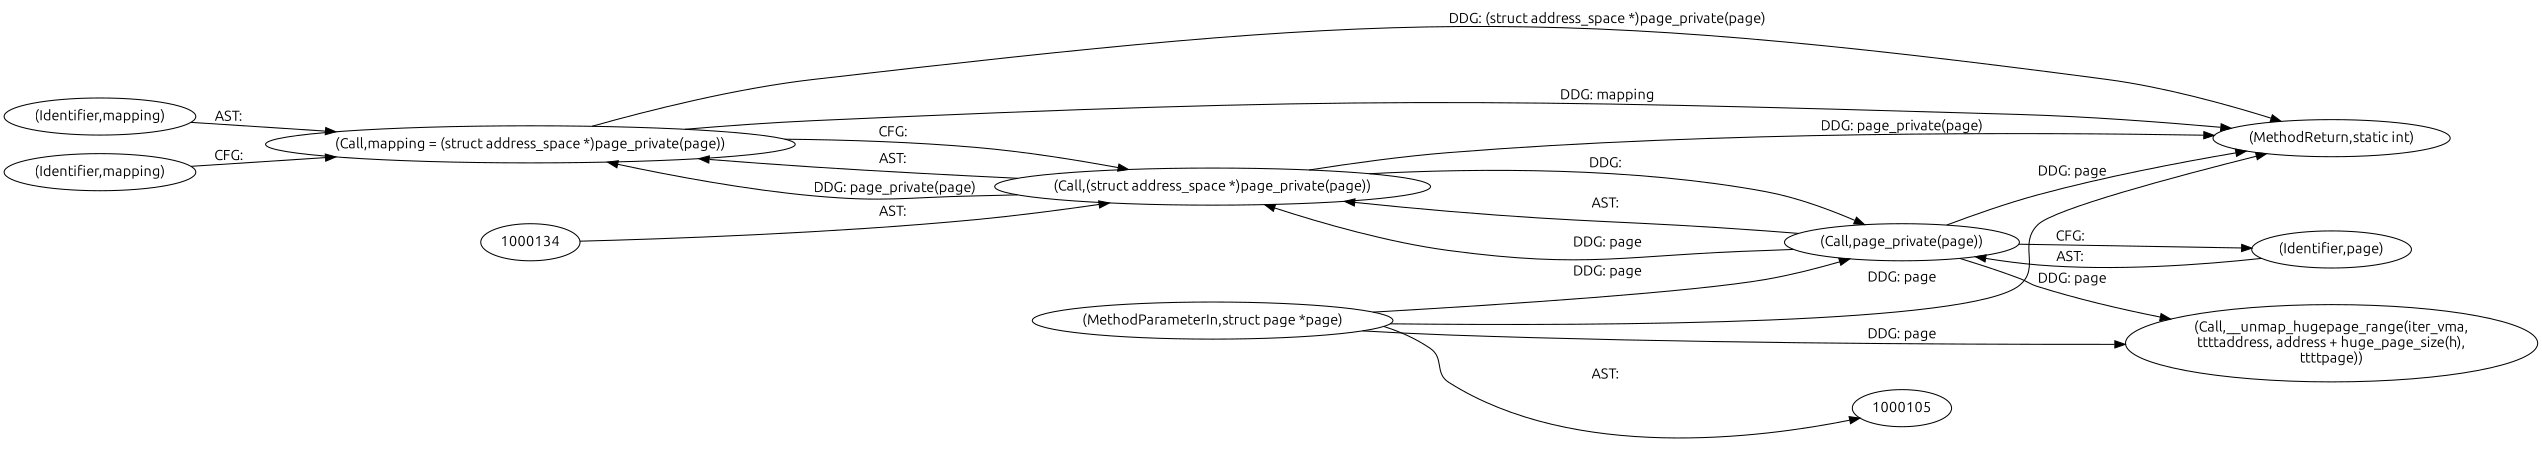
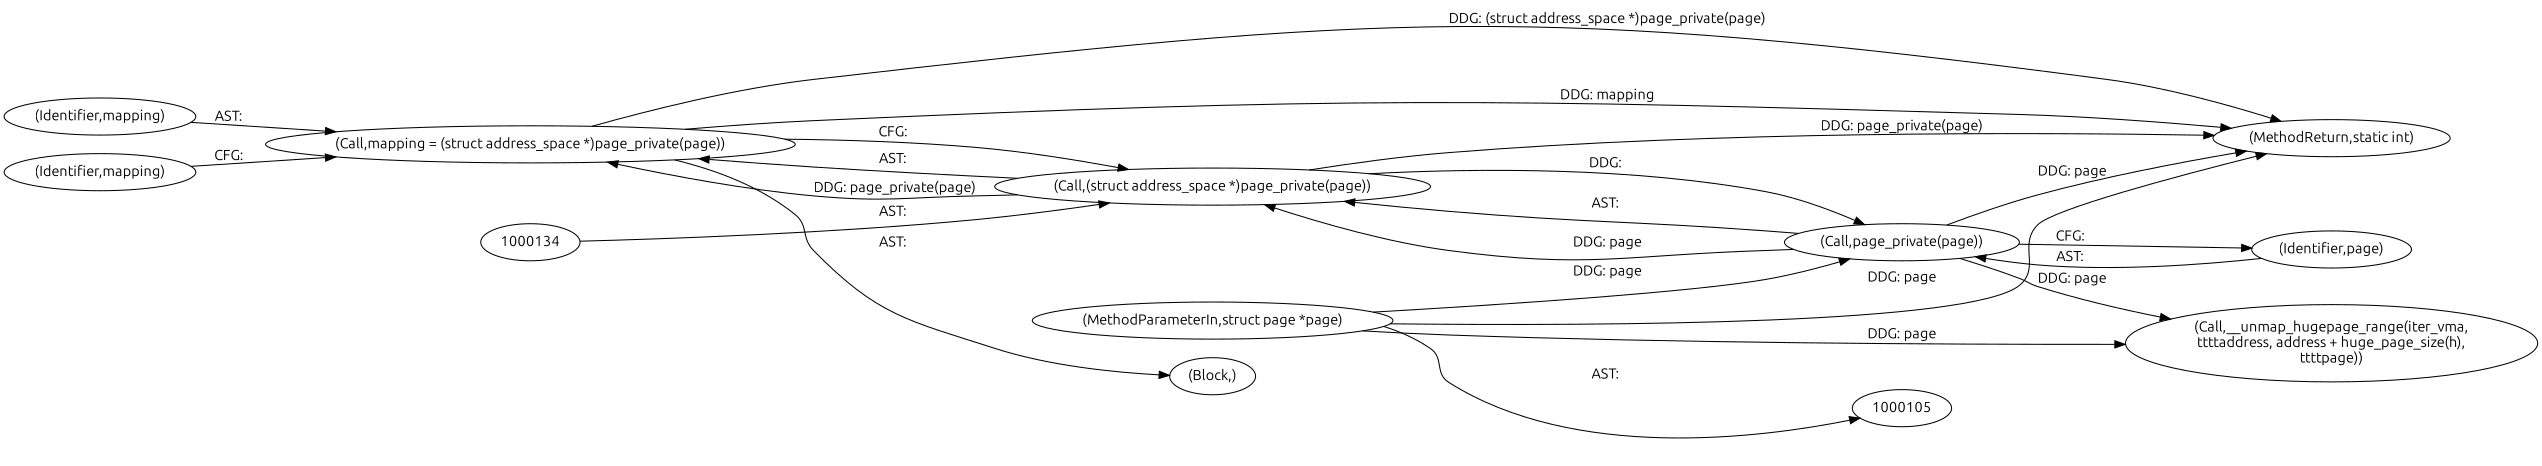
  digraph {
    fontname=Ubuntu
    rankdir=LR
    node [fontname=Ubuntu]
    edge [fontname=Ubuntu]
    n1 [label="(Call,mapping = (struct address_space *)page_private(page))"]
    n2 [label="(Call,(struct address_space *)page_private(page))"]
    n3 [label="(MethodReturn,static int)"]
+   n4 [label="(Block,)"]
    n5 [label="(Call,page_private(page))"]
    n6 [label="(Identifier,page)"]
    n7 [label="(Call,__unmap_hugepage_range(iter_vma,\n\t\t\t\taddress, address + huge_page_size(h),\n\t\t\t\tpage))"]
    n8 [label="(MethodParameterIn,struct page *page)"]
    n9 [label=1000105]
    n10 [label="(Identifier,mapping)"]
    n11 [label="(Identifier,mapping)"]
    1000134
    n1 -> n2 [label="CFG: "]
    n1 -> n3 [label="DDG: (struct address_space *)page_private(page)"]
    n1 -> n3 [label="DDG: mapping"]
+   n1 -> n4 [label="AST: "]
    n2 -> n1 [label="AST: "]
    n2 -> n1 [label="DDG: page_private(page)"]
    n2 -> n3 [label="DDG: page_private(page)"]
    n2 -> n5 [label="DDG: "]
    n5 -> n2 [label="AST: "]
    n5 -> n2 [label="DDG: page"]
    n5 -> n3 [label="DDG: page"]
    n5 -> n6 [label="CFG: "]
    n5 -> n7 [label="DDG: page"]
    n6 -> n5 [label="AST: "]
    n8 -> n3 [label="DDG: page"]
    n8 -> n5 [label="DDG: page"]
    n8 -> n7 [label="DDG: page"]
    n8 -> n9 [label="AST: "]
    n10 -> n1 [label="AST: "]
    n11 -> n1 [label="CFG: "]
    1000134 -> n2 [label="AST: "]
  }
